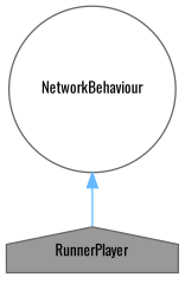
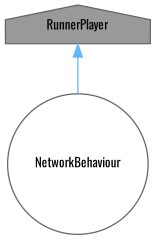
  digraph {
    fontname=Oswald
    node [color=gray40 fontname=Oswald fontsize=10 style=filled]
    n1 [fillcolor=grey60 fontcolor=black height=0.2 label=RunnerPlayer shape=house width=0.4]
    n2 [fillcolor=white height=0.2 label=NetworkBehaviour shape=circle width=0.4]
-   n2 -> n1 [color=steelblue1 dir=back fontname=Oswald fontsize=10 labelfontname=Helvetica labelfontsize=10 style=solid]
+   n1 -> n2 [color=steelblue1 dir=back fontname=Oswald fontsize=10 labelfontname=Helvetica labelfontsize=10 style=solid]
  }
